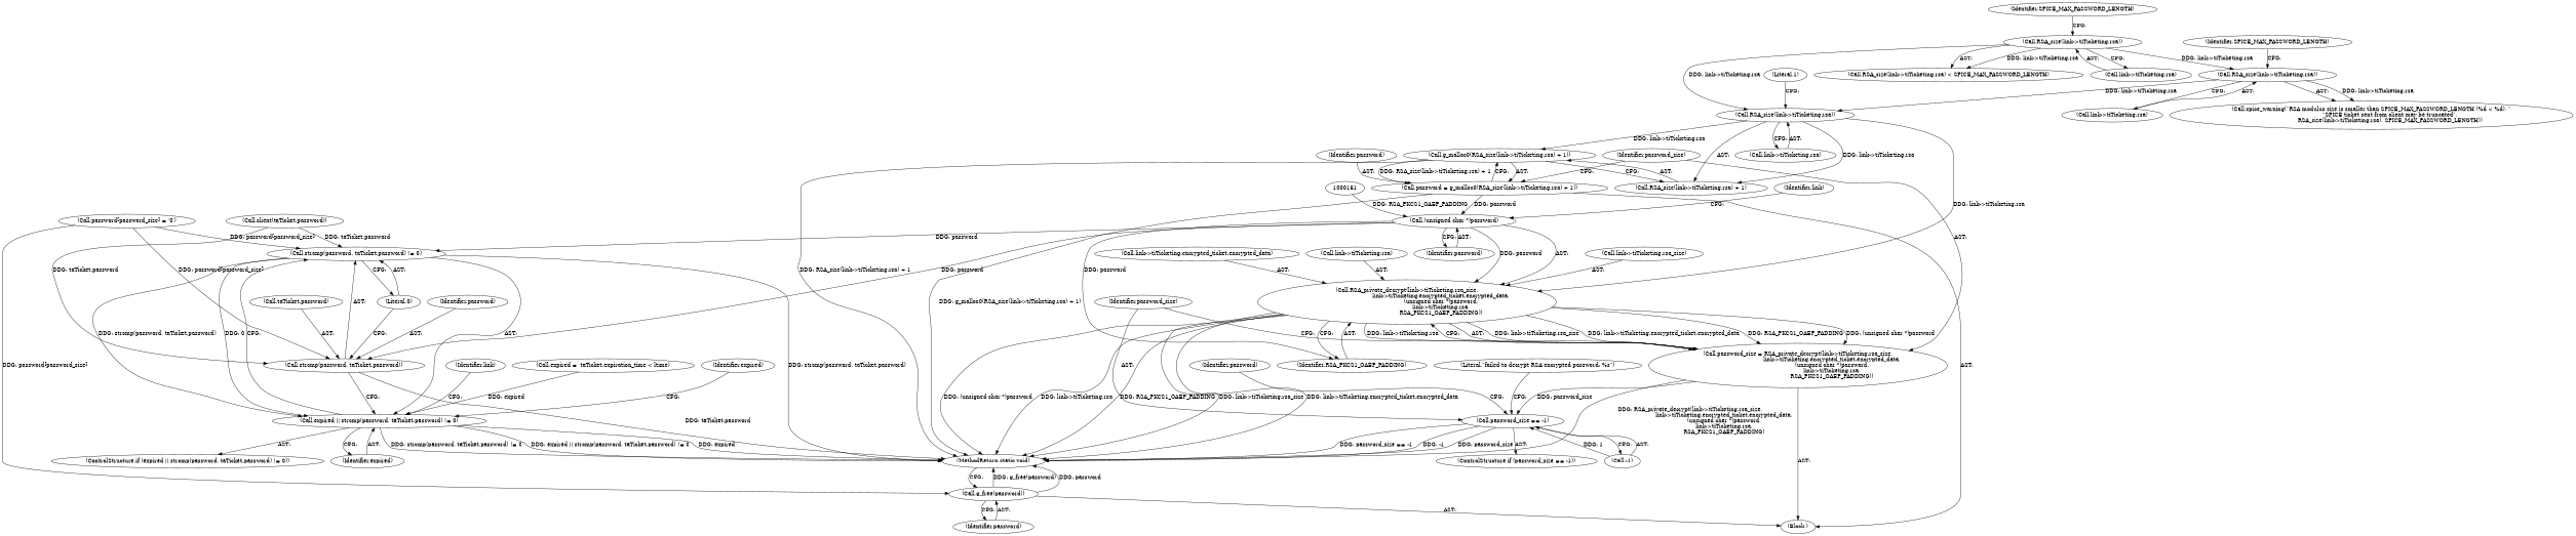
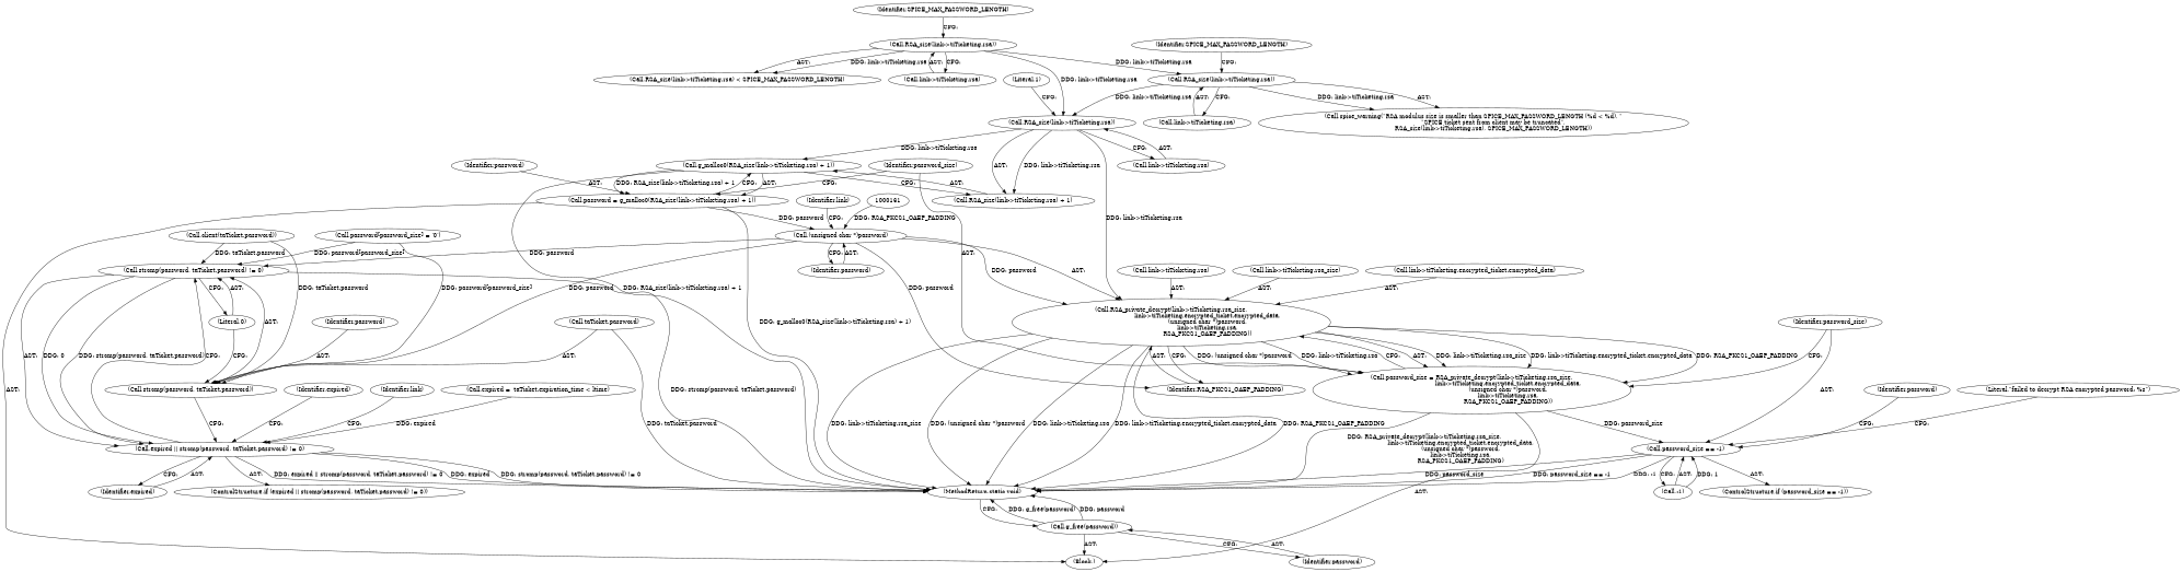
  digraph {
    n1 [label="(Call,g_malloc0(RSA_size(link->tiTicketing.rsa) + 1))"]
    n2 [label="(Call,password = g_malloc0(RSA_size(link->tiTicketing.rsa) + 1))"]
    n3 [label="(MethodReturn,static void)"]
    n4 [label="(Call,RSA_size(link->tiTicketing.rsa) + 1)"]
    n5 [label="(Call,(unsigned char *)password)"]
    n6 [label="(Block,)"]
    n7 [label="(Call,g_free(password))"]
    n8 [label="(Call,RSA_size(link->tiTicketing.rsa))"]
    n9 [label="(Call,RSA_private_decrypt(link->tiTicketing.rsa_size,\n                                        link->tiTicketing.encrypted_ticket.encrypted_data,\n                                        (unsigned char *)password,\n                                        link->tiTicketing.rsa,\n                                        RSA_PKCS1_OAEP_PADDING))"]
    n10 [label="(Call,link->tiTicketing.rsa)"]
    n11 [label="(Call,password_size = RSA_private_decrypt(link->tiTicketing.rsa_size,\n                                        link->tiTicketing.encrypted_ticket.encrypted_data,\n                                        (unsigned char *)password,\n                                        link->tiTicketing.rsa,\n                                        RSA_PKCS1_OAEP_PADDING))"]
    n12 [label="(Identifier,RSA_PKCS1_OAEP_PADDING)"]
    n13 [label="(Call,RSA_size(link->tiTicketing.rsa))"]
    n14 [label="(Call,RSA_size(link->tiTicketing.rsa))"]
    n15 [label="(Call,link->tiTicketing.rsa)"]
    n16 [label="(Call,RSA_size(link->tiTicketing.rsa) < SPICE_MAX_PASSWORD_LENGTH)"]
    n17 [label="(Call,link->tiTicketing.rsa)"]
    n18 [label="(Call,spice_warning(\"RSA modulus size is smaller than SPICE_MAX_PASSWORD_LENGTH (%d < %d), \"\n                      \"SPICE ticket sent from client may be truncated\",\n                      RSA_size(link->tiTicketing.rsa), SPICE_MAX_PASSWORD_LENGTH))"]
    n19 [label="(Call,strcmp(password, taTicket.password) != 0)"]
    n20 [label="(Call,strcmp(password, taTicket.password))"]
    n21 [label="(Identifier,password)"]
    n22 [label="(Call,expired || strcmp(password, taTicket.password) != 0)"]
    n23 [label="(Literal,0)"]
    n24 [label="(Identifier,password)"]
    n25 [label="(Call,password_size == -1)"]
    n26 [label="(ControlStructure,if (password_size == -1))"]
    n27 [label="(Call,-1)"]
    n28 [label="(Identifier,expired)"]
    n29 [label="(ControlStructure,if (expired || strcmp(password, taTicket.password) != 0))"]
    n30 [label="(Call,taTicket.password)"]
    n31 [label="(Identifier,expired)"]
    n32 [label="(Call,client(taTicket.password))"]
    n33 [label="(Identifier,password_size)"]
    n34 [label="(Identifier,link)"]
    n35 [label="(Identifier,password)"]
    n36 [label="(Call,link->tiTicketing.rsa_size)"]
    n37 [label="(Identifier,password_size)"]
    n38 [label="(Identifier,password)"]
    n39 [label="(Identifier,SPICE_MAX_PASSWORD_LENGTH)"]
    n40 [label="(Call,link->tiTicketing.encrypted_ticket.encrypted_data)"]
    n41 [label="(Call,link->tiTicketing.rsa)"]
    n42 [label="(Identifier,link)"]
    n43 [label="(Call,expired =  taTicket.expiration_time < ltime)"]
    n44 [label="(Literal,\"failed to decrypt RSA encrypted password: %s\")"]
    n45 [label="(Identifier,password)"]
    n46 [label="(Identifier,SPICE_MAX_PASSWORD_LENGTH)"]
    n47 [label="(Call,password[password_size] = '\0')"]
    n48 [label="(Literal,1)"]
    1000161
    n1 -> n2 [label="AST: "]
    n1 -> n2 [label="DDG: RSA_size(link->tiTicketing.rsa) + 1"]
    n1 -> n3 [label="DDG: RSA_size(link->tiTicketing.rsa) + 1"]
    n1 -> n4 [label="CFG: "]
    n2 -> n1 [label="CFG: "]
    n2 -> n3 [label="DDG: g_malloc0(RSA_size(link->tiTicketing.rsa) + 1)"]
    n2 -> n5 [label="DDG: password"]
    n2 -> n6 [label="AST: "]
    n3 -> n7 [label="CFG: "]
    n4 -> n1 [label="AST: "]
    n5 -> n9 [label="AST: "]
    n5 -> n9 [label="DDG: password"]
    n5 -> n12 [label="DDG: password"]
    n5 -> n19 [label="DDG: password"]
    n5 -> n20 [label="DDG: password"]
    n5 -> n21 [label="CFG: "]
    n7 -> n3 [label="DDG: g_free(password)"]
    n7 -> n3 [label="DDG: password"]
    n7 -> n6 [label="AST: "]
    n7 -> n24 [label="CFG: "]
    n8 -> n1 [label="DDG: link->tiTicketing.rsa"]
    n8 -> n4 [label="AST: "]
    n8 -> n4 [label="DDG: link->tiTicketing.rsa"]
    n8 -> n9 [label="DDG: link->tiTicketing.rsa"]
    n8 -> n10 [label="CFG: "]
    n9 -> n3 [label="DDG: RSA_PKCS1_OAEP_PADDING"]
    n9 -> n3 [label="DDG: link->tiTicketing.rsa_size"]
    n9 -> n3 [label="DDG: link->tiTicketing.encrypted_ticket.encrypted_data"]
    n9 -> n3 [label="DDG: (unsigned char *)password"]
    n9 -> n3 [label="DDG: link->tiTicketing.rsa"]
    n9 -> n11 [label="AST: "]
    n9 -> n11 [label="DDG: link->tiTicketing.rsa_size"]
    n9 -> n11 [label="DDG: link->tiTicketing.encrypted_ticket.encrypted_data"]
    n9 -> n11 [label="DDG: RSA_PKCS1_OAEP_PADDING"]
    n9 -> n11 [label="DDG: (unsigned char *)password"]
    n9 -> n11 [label="DDG: link->tiTicketing.rsa"]
    n9 -> n12 [label="CFG: "]
    n10 -> n8 [label="AST: "]
    n11 -> n3 [label="DDG: RSA_private_decrypt(link->tiTicketing.rsa_size,\n                                        link->tiTicketing.encrypted_ticket.encrypted_data,\n                                        (unsigned char *)password,\n                                        link->tiTicketing.rsa,\n                                        RSA_PKCS1_OAEP_PADDING)"]
    n11 -> n6 [label="AST: "]
    n11 -> n9 [label="CFG: "]
    n11 -> n25 [label="DDG: password_size"]
    n12 -> n9 [label="AST: "]
    n13 -> n8 [label="DDG: link->tiTicketing.rsa"]
    n13 -> n14 [label="DDG: link->tiTicketing.rsa"]
    n13 -> n15 [label="CFG: "]
    n13 -> n16 [label="AST: "]
    n13 -> n16 [label="DDG: link->tiTicketing.rsa"]
    n14 -> n8 [label="DDG: link->tiTicketing.rsa"]
    n14 -> n17 [label="CFG: "]
    n14 -> n18 [label="AST: "]
    n14 -> n18 [label="DDG: link->tiTicketing.rsa"]
    n15 -> n13 [label="AST: "]
    n17 -> n14 [label="AST: "]
    n19 -> n3 [label="DDG: strcmp(password, taTicket.password)"]
    n19 -> n22 [label="AST: "]
    n19 -> n22 [label="DDG: strcmp(password, taTicket.password)"]
    n19 -> n22 [label="DDG: 0"]
    n19 -> n23 [label="CFG: "]
-   n20 -> n3 [label="DDG: taTicket.password"]
+   n30 -> n3 [label="DDG: taTicket.password"]
    n20 -> n19 [label="AST: "]
    n20 -> n22 [label="CFG: "]
    n21 -> n5 [label="AST: "]
    n22 -> n3 [label="DDG: strcmp(password, taTicket.password) != 0"]
    n22 -> n3 [label="DDG: expired || strcmp(password, taTicket.password) != 0"]
    n22 -> n3 [label="DDG: expired"]
    n22 -> n19 [label="CFG: "]
    n22 -> n28 [label="CFG: "]
    n22 -> n29 [label="AST: "]
    n23 -> n19 [label="AST: "]
    n23 -> n20 [label="CFG: "]
    n24 -> n7 [label="AST: "]
    n25 -> n3 [label="DDG: -1"]
    n25 -> n3 [label="DDG: password_size"]
    n25 -> n3 [label="DDG: password_size == -1"]
    n25 -> n26 [label="AST: "]
    n25 -> n27 [label="CFG: "]
    n27 -> n25 [label="AST: "]
    n27 -> n25 [label="DDG: 1"]
    n28 -> n22 [label="AST: "]
    n30 -> n20 [label="AST: "]
    n31 -> n22 [label="CFG: "]
    n32 -> n19 [label="DDG: taTicket.password"]
    n32 -> n20 [label="DDG: taTicket.password"]
    n33 -> n11 [label="CFG: "]
    n33 -> n25 [label="AST: "]
    n34 -> n5 [label="CFG: "]
    n35 -> n2 [label="AST: "]
    n36 -> n9 [label="AST: "]
    n37 -> n2 [label="CFG: "]
    n37 -> n11 [label="AST: "]
    n38 -> n25 [label="CFG: "]
    n39 -> n14 [label="CFG: "]
    n40 -> n9 [label="AST: "]
    n41 -> n9 [label="AST: "]
    n42 -> n22 [label="CFG: "]
    n43 -> n22 [label="DDG: expired"]
    n44 -> n25 [label="CFG: "]
    n45 -> n20 [label="AST: "]
    n46 -> n13 [label="CFG: "]
-   n47 -> n7 [label="DDG: password[password_size]"]
    n47 -> n19 [label="DDG: password[password_size]"]
    n47 -> n20 [label="DDG: password[password_size]"]
    n48 -> n8 [label="CFG: "]
    1000161 -> n5 [label="DDG: RSA_PKCS1_OAEP_PADDING"]
  }
